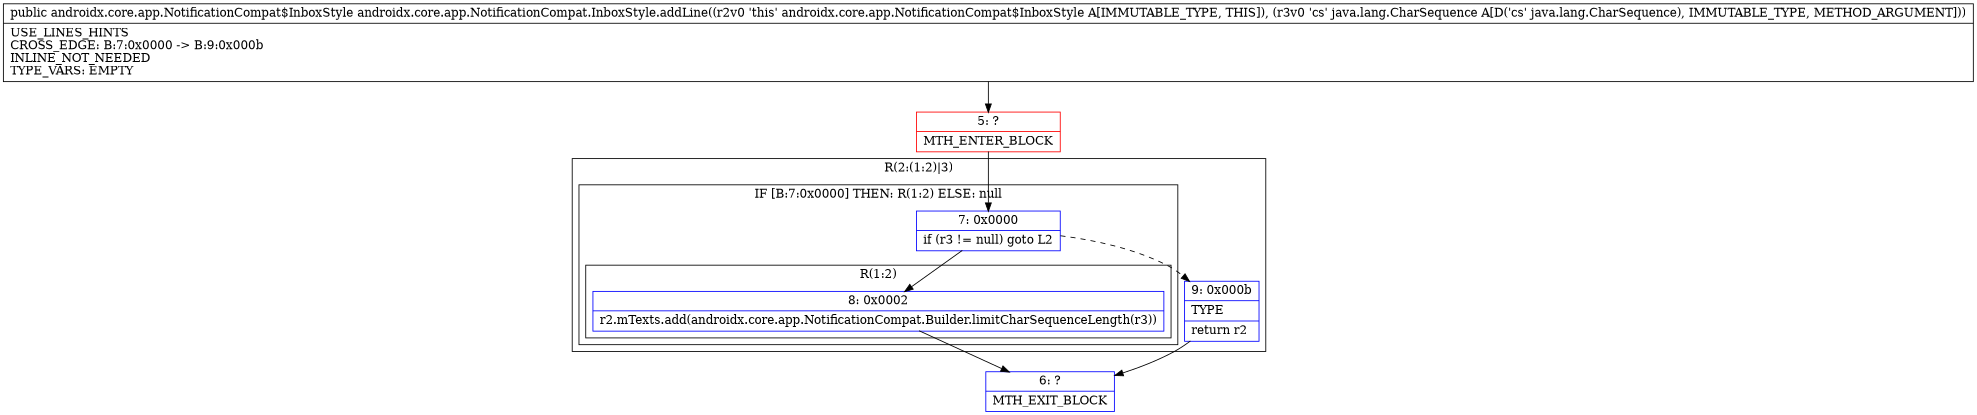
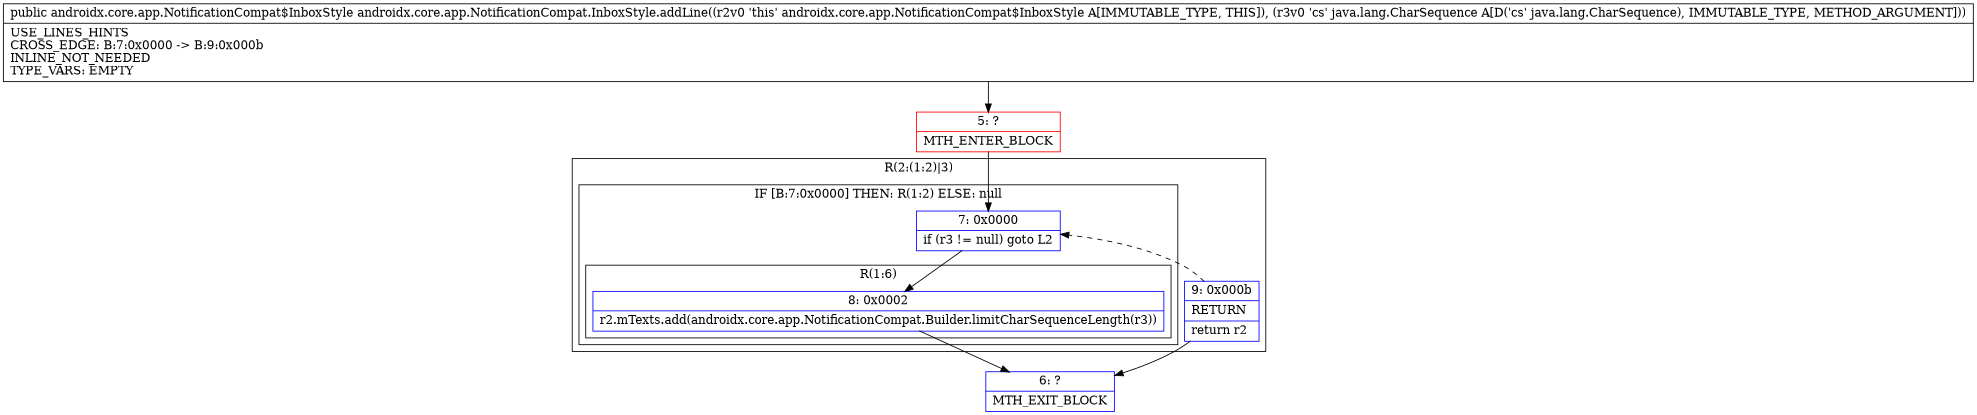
  digraph {
    node [color=blue shape=record]
    n1 [label="{8\:\ 0x0002|r2.mTexts.add(androidx.core.app.NotificationCompat.Builder.limitCharSequenceLength(r3))\l}"]
    n2 [label="{7\:\ 0x0000|if (r3 != null) goto L2\l}"]
-   n3 [label="{9\:\ 0x000b|TYPE\l|return r2\l}"]
+   n3 [label="{9\:\ 0x000b|RETURN\l|return r2\l}"]
    n4 [label="{6\:\ ?|MTH_EXIT_BLOCK\l}"]
    n5 [color=red label="{5\:\ ?|MTH_ENTER_BLOCK\l}"]
    n6 [label="{public androidx.core.app.NotificationCompat$InboxStyle androidx.core.app.NotificationCompat.InboxStyle.addLine((r2v0 'this' androidx.core.app.NotificationCompat$InboxStyle A[IMMUTABLE_TYPE, THIS]), (r3v0 'cs' java.lang.CharSequence A[D('cs' java.lang.CharSequence), IMMUTABLE_TYPE, METHOD_ARGUMENT]))  | USE_LINES_HINTS\lCROSS_EDGE: B:7:0x0000 \-\> B:9:0x000b\lINLINE_NOT_NEEDED\lTYPE_VARS: EMPTY\l}" color=""]
    subgraph cluster_1 {
      label="R(2:(1:2)|3)"
      n3
      subgraph cluster_2 {
        label="IF [B:7:0x0000] THEN: R(1:2) ELSE: null"
        n2
        subgraph cluster_3 {
-         label="R(1:2)"
+         label="R(1:6)"
          n1
        }
      }
    }
    n1 -> n4
    n2 -> n1
-   n2 -> n3 [style=dashed]
+   n3 -> n2 [style=dashed]
    n3 -> n4
    n5 -> n2
    n6 -> n5
  }
